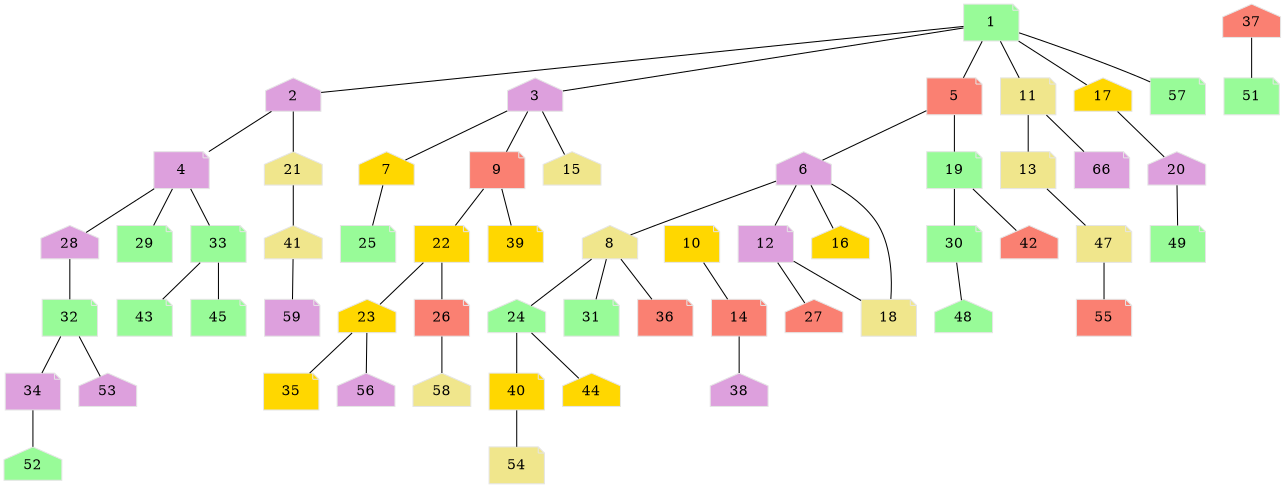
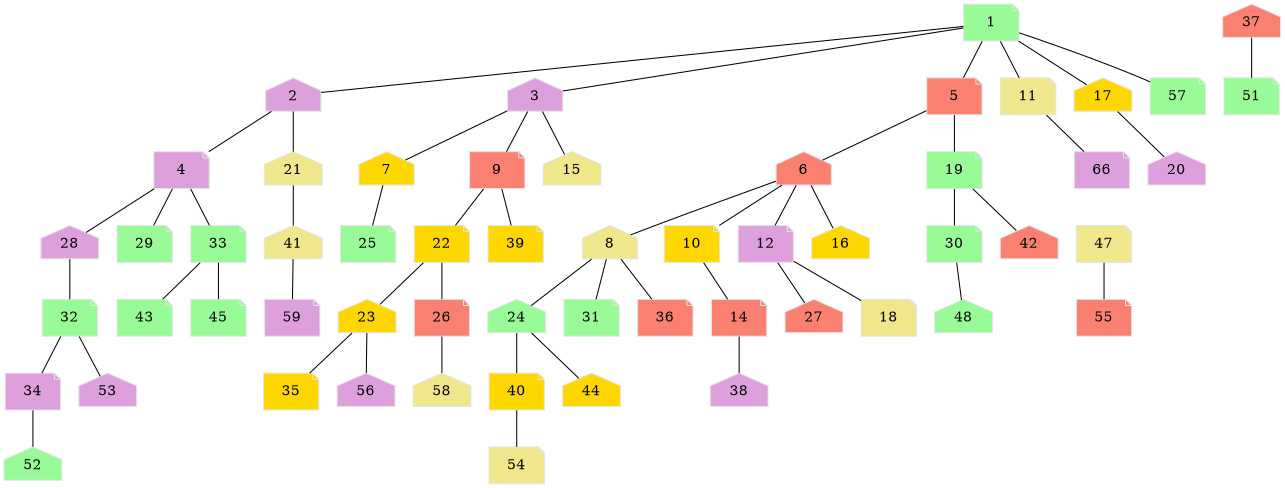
  graph {
    node [color=gray90 fillcolor=palegreen shape=note style=filled]
    2 [fillcolor=plum shape=house]
    1
    3 [fillcolor=plum shape=house]
    5 [fillcolor=salmon]
    11 [fillcolor=khaki]
    17 [fillcolor=gold shape=house]
    57
    4 [fillcolor=plum]
    21 [fillcolor=khaki shape=house]
    7 [fillcolor=gold shape=house]
    9 [fillcolor=salmon]
    15 [fillcolor=khaki shape=house]
-   6 [fillcolor=plum shape=house]
+   6 [fillcolor=salmon shape=house]
    19
-   13 [fillcolor=khaki]
    n16 [fillcolor=plum label=66]
    20 [fillcolor=plum shape=house]
    28 [fillcolor=plum shape=house]
    29
    33
    41 [fillcolor=khaki shape=house]
    25
    22 [fillcolor=gold]
    39 [fillcolor=gold]
    32
    43
    45
    8 [fillcolor=khaki shape=house]
    10 [fillcolor=gold]
    12 [fillcolor=plum]
    16 [fillcolor=gold shape=house]
    30
    42 [fillcolor=salmon shape=house]
    24 [shape=house]
    31
    36 [fillcolor=salmon]
    14 [fillcolor=salmon]
    18 [fillcolor=khaki]
    27 [fillcolor=salmon shape=house]
    40 [fillcolor=gold]
    44 [fillcolor=gold shape=house]
    23 [fillcolor=gold shape=house]
    26 [fillcolor=salmon]
    38 [fillcolor=plum shape=house]
    47 [fillcolor=khaki]
    55 [fillcolor=salmon]
    37 [fillcolor=salmon shape=house]
    51
-   49
    48 [shape=house]
    59 [fillcolor=plum]
    35 [fillcolor=gold]
    56 [fillcolor=plum shape=house]
    58 [fillcolor=khaki shape=house]
    54 [fillcolor=khaki]
    34 [fillcolor=plum]
    53 [fillcolor=plum shape=house]
    52 [shape=house]
    2 -- 4
    2 -- 21
    1 -- 2
    1 -- 3
    1 -- 5
    1 -- 11
    1 -- 17
    1 -- 57
    3 -- 7
    3 -- 9
    3 -- 15
    5 -- 6
    5 -- 19
-   11 -- 13
    11 -- n16
    17 -- 20
    4 -- 28
    4 -- 29
    4 -- 33
    21 -- 41
    7 -- 25
    9 -- 22
    9 -- 39
    6 -- 8
-   6 -- 18
+   6 -- 10
    6 -- 12
    6 -- 16
    19 -- 30
    19 -- 42
-   13 -- 47
-   20 -- 49
    28 -- 32
    33 -- 43
    33 -- 45
    41 -- 59
    22 -- 23
    22 -- 26
    32 -- 34
    32 -- 53
    8 -- 24
    8 -- 31
    8 -- 36
    10 -- 14
    12 -- 18
    12 -- 27
    30 -- 48
    24 -- 40
    24 -- 44
    14 -- 38
    40 -- 54
    23 -- 35
    23 -- 56
    26 -- 58
    47 -- 55
    37 -- 51
    34 -- 52
  }
